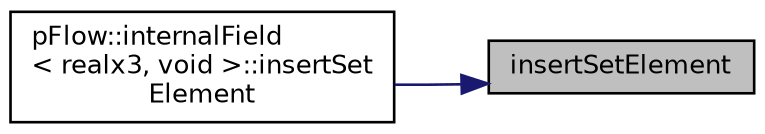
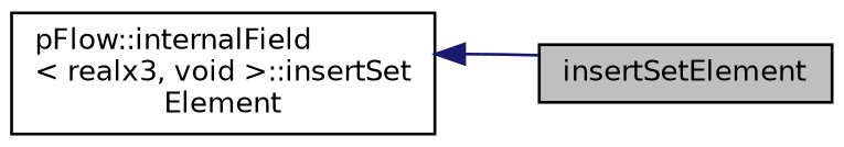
  digraph {
    rankdir=RL
    node [color=black fontname=Helvetica fontsize=10 shape=record style=filled]
    n1 [fillcolor=grey75 fontcolor=black height=0.2 label=insertSetElement width=0.4]
    n2 [fillcolor=white height=0.2 label="pFlow::internalField\l\< realx3, void \>::insertSet\lElement" width=0.4]
-   n1 -> n2 [color=midnightblue dir=back fontname=Helvetica fontsize=10 labelfontname=Helvetica labelfontsize=10 style=solid]
+   n2 -> n1 [color=midnightblue dir=back fontname=Helvetica fontsize=10 labelfontname=Helvetica labelfontsize=10 style=solid]
  }
